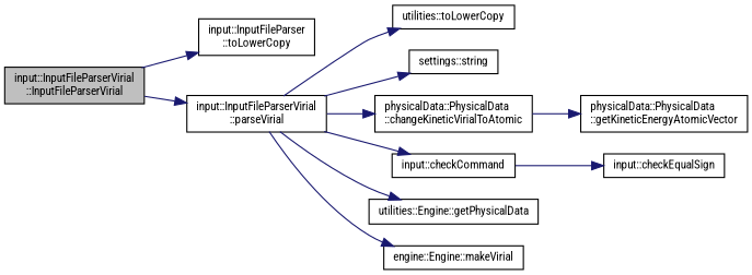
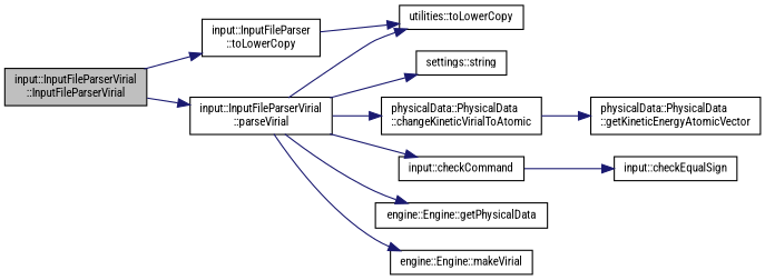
  digraph {
    fontname="Roboto Condensed"
    rankdir=LR
    node [color=black fillcolor=white fontname="Roboto Condensed" fontsize=10 shape=record style=filled]
    edge [color=midnightblue fontname="Roboto Condensed" fontsize=10 labelfontname=Helvetica labelfontsize=10 style=solid]
    n1 [fillcolor=grey75 fontcolor=black height=0.2 label="input::InputFileParserVirial\l::InputFileParserVirial" width=0.4]
    n2 [height=0.2 label="input::InputFileParser\l::toLowerCopy" width=0.4]
    n3 [height=0.2 label="input::InputFileParserVirial\l::parseVirial" width=0.4]
    n4 [height=0.2 label="utilities::toLowerCopy" width=0.4]
    n5 [height=0.2 label="settings::string" width=0.4]
    n6 [height=0.2 label="physicalData::PhysicalData\l::changeKineticVirialToAtomic" width=0.4]
    n7 [height=0.2 label="input::checkCommand" width=0.4]
-   n8 [height=0.2 label="utilities::Engine::getPhysicalData" width=0.4]
+   n8 [height=0.2 label="engine::Engine::getPhysicalData" width=0.4]
    n9 [height=0.2 label="engine::Engine::makeVirial" width=0.4]
    n10 [height=0.2 label="physicalData::PhysicalData\l::getKineticEnergyAtomicVector" width=0.4]
    n11 [height=0.2 label="input::checkEqualSign" width=0.4]
    n1 -> n2
    n1 -> n3
+   n2 -> n4
    n3 -> n4
    n3 -> n5
    n3 -> n6
    n3 -> n7
    n3 -> n8
    n3 -> n9
    n6 -> n10
    n7 -> n11
  }
